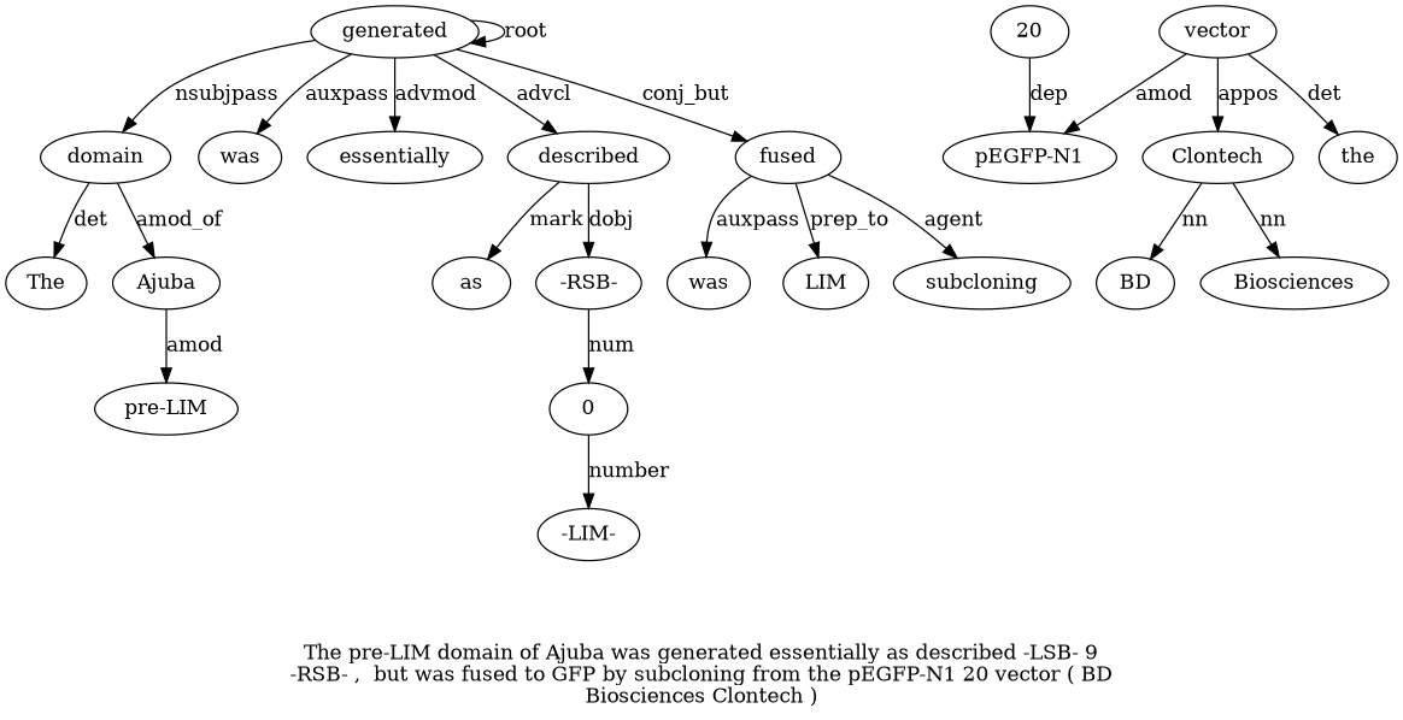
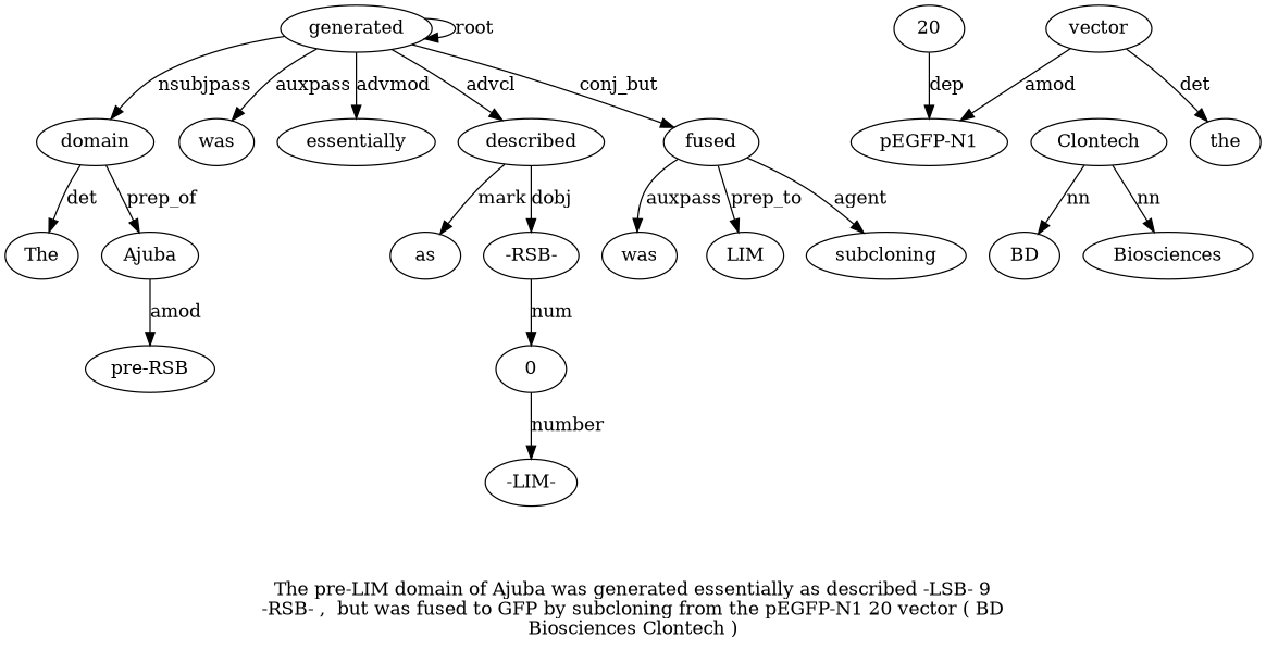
  digraph {
    fontname="DejaVu Serif"
    label="The pre-LIM domain of Ajuba was generated essentially as described -LSB- 9\n-RSB- ,  but was fused to GFP by subcloning from the pEGFP-N1 20 vector ( BD\nBiosciences Clontech )"
    node [fillcolor=white fontname="DejaVu Serif" style=filled]
    edge [fontname="DejaVu Serif"]
    n1 [label=domain]
    n2 [label=The]
    n3 [label=Ajuba]
-   n4 [label="pre-LIM"]
+   n4 [label="pre-RSB"]
    n5 [label=generated]
    n6 [label=was]
    n7 [label=essentially]
    n8 [label=described]
    n9 [label=fused]
    n10 [label=as]
    n11 [label="-RSB-"]
    n12 [label=was]
    n13 [label=LIM]
    n14 [label=subcloning]
    n15 [label=0]
    n16 [label="-LIM-"]
    n17 [label=vector]
    n18 [label=the]
    n19 [label="pEGFP-N1"]
    n20 [label=Clontech]
    n21 [label=BD]
    n22 [label=Biosciences]
    n23 [label=20]
    n1 -> n2 [label=det]
-   n1 -> n3 [label=amod_of]
+   n1 -> n3 [label=prep_of]
    n3 -> n4 [label=amod]
    n5 -> n1 [label=nsubjpass]
    n5 -> n5 [label=root]
    n5 -> n6 [label=auxpass]
    n5 -> n7 [label=advmod]
    n5 -> n8 [label=advcl]
    n5 -> n9 [label=conj_but]
    n8 -> n10 [label=mark]
    n8 -> n11 [label=dobj]
    n9 -> n12 [label=auxpass]
    n9 -> n13 [label=prep_to]
    n9 -> n14 [label=agent]
    n11 -> n15 [label=num]
    n15 -> n16 [label=number]
    n17 -> n18 [label=det]
    n17 -> n19 [label=amod]
-   n17 -> n20 [label=appos]
    n20 -> n21 [label=nn]
    n20 -> n22 [label=nn]
    n23 -> n19 [label=dep]
  }
